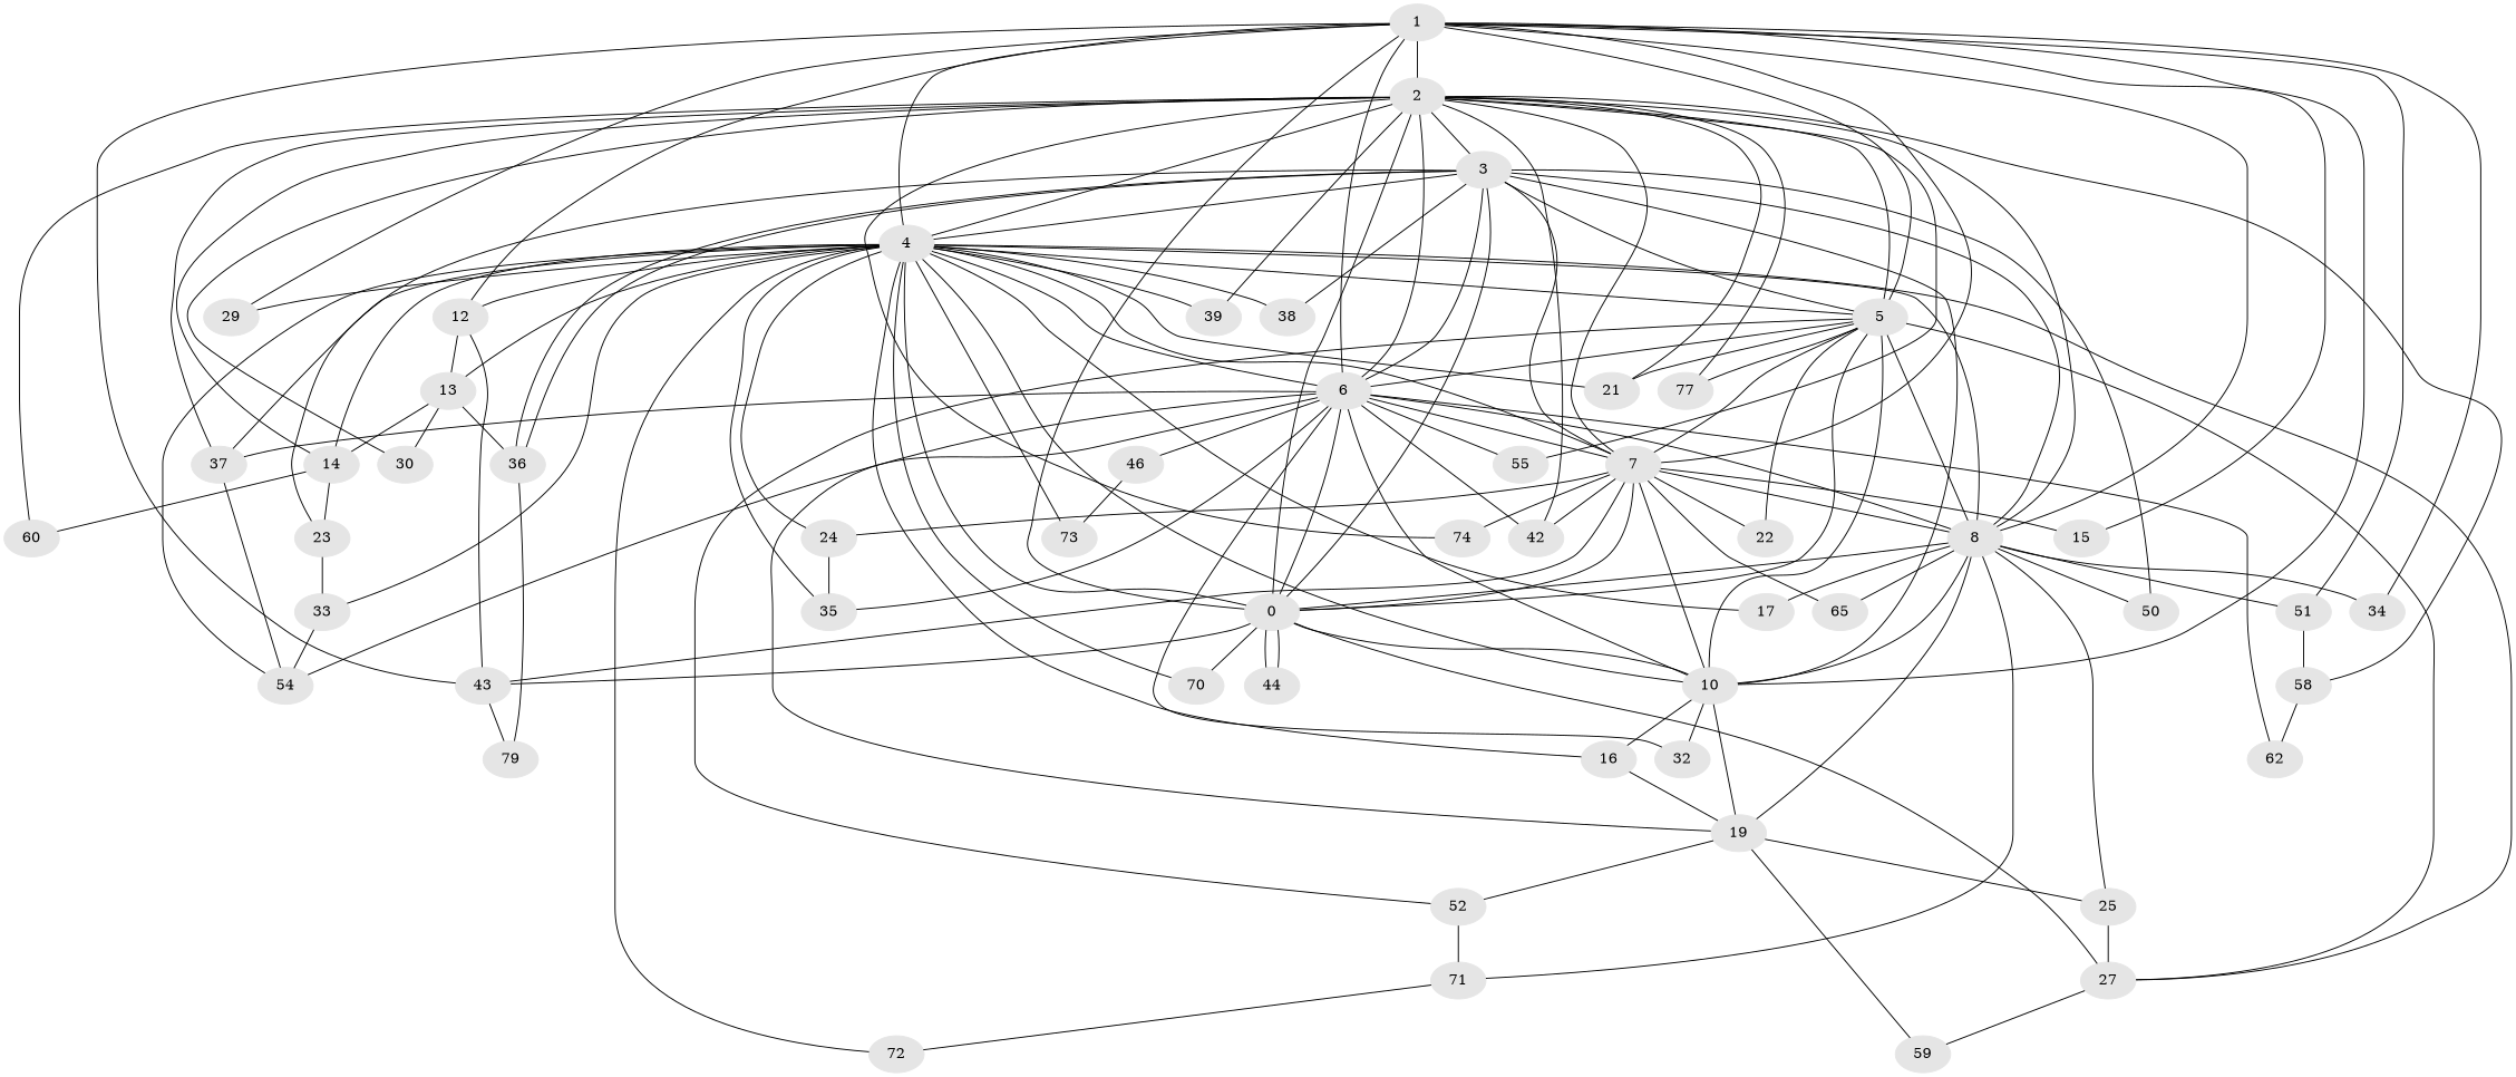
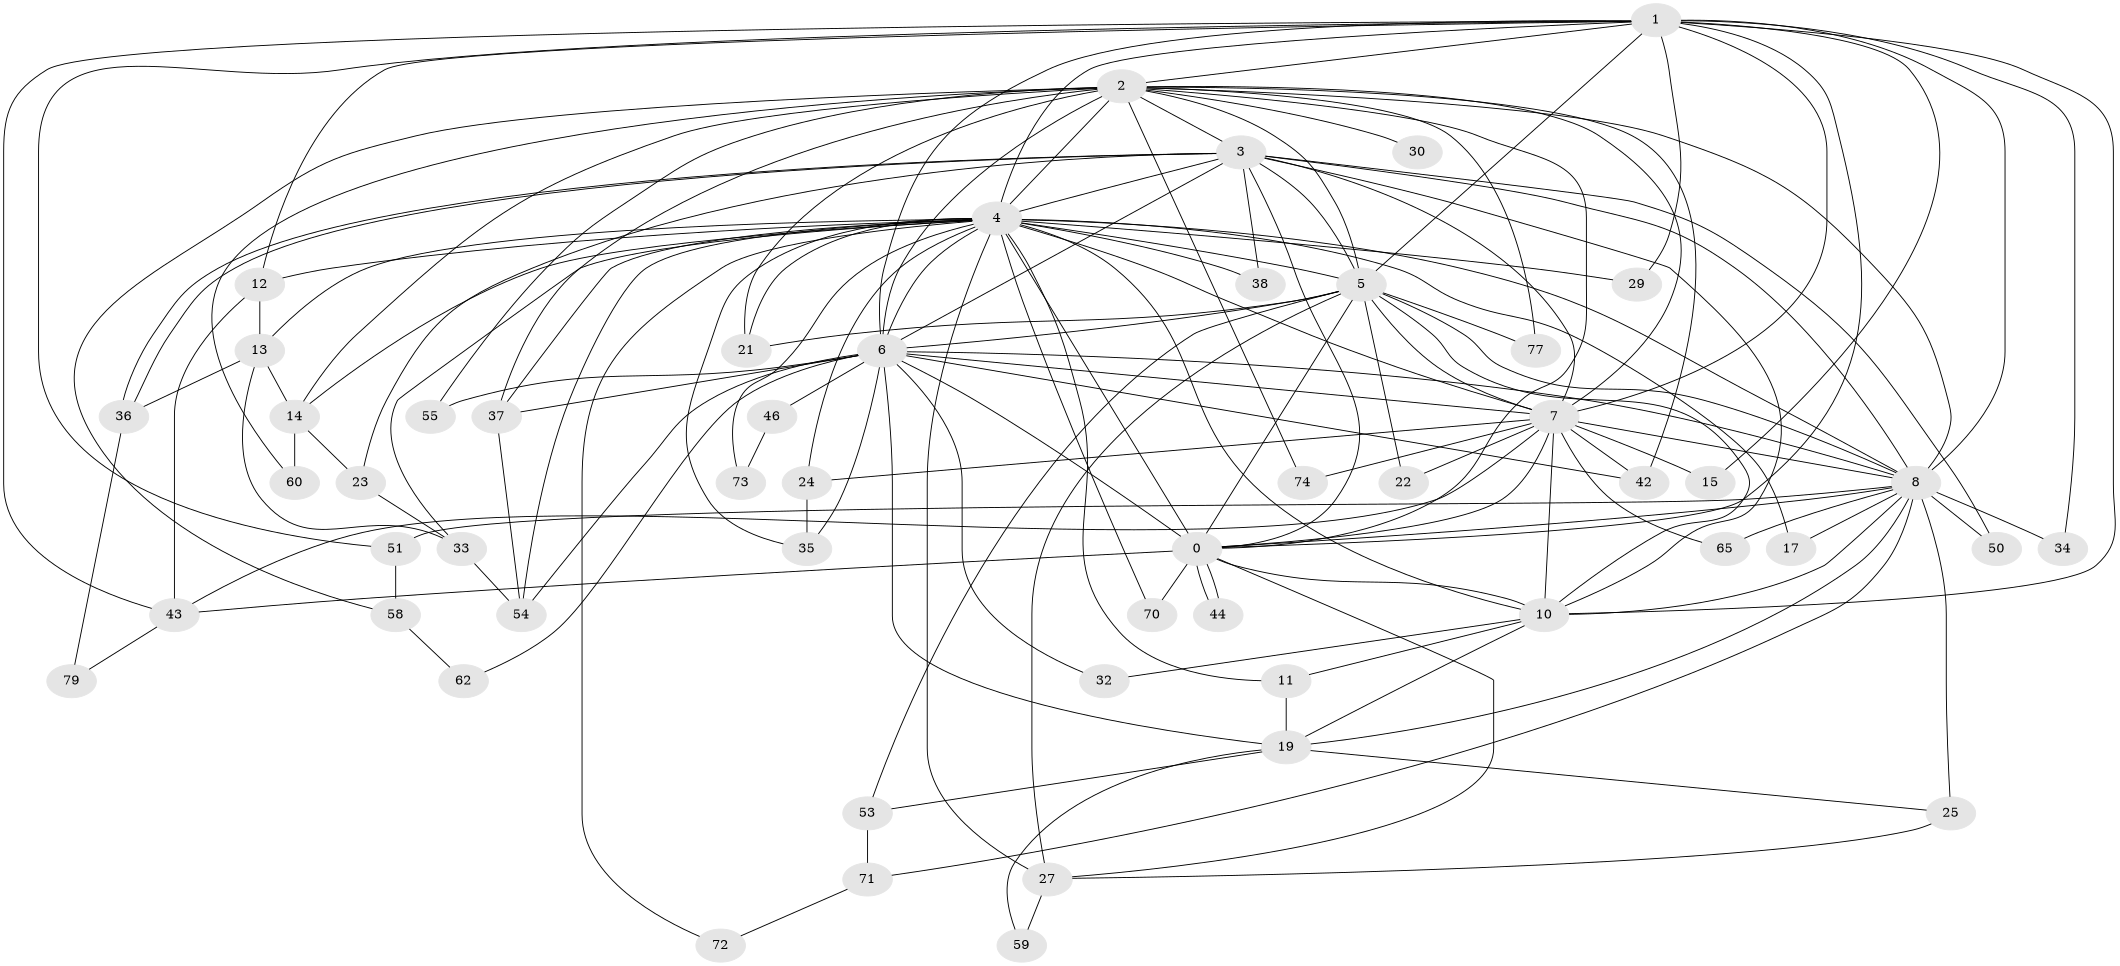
  graph {
    node [color=gray90 style=filled]
    1 [super="+49"]
    2 [super="+18"]
    4 [super="+11"]
    5 [super="+20"]
    6 [super="+56"]
    7 [super="+47"]
    8 [super="+28"]
    n8 [label=0 super="+31"]
    10 [super="+74"]
    12 [super="+52"]
    15
    29
    34
    43 [super="+67"]
    51
    3 [super="+66"]
    14 [super="+75"]
    21 [super="+61"]
    30
    37 [super="+40"]
-   39
    42
    55
    58 [super="+59"]
    60
    n26 [label=74]
    77
    23
    36 [super="+48"]
    38
    50
    13 [super="+45"]
-   16
+   16 [label=11]
    17
    24
    27 [super="+63"]
    33 [super="+68"]
    35 [super="+64"]
    54 [super="+69"]
    70
    72
    73
    22
-   53 [label=52]
+   53
    19 [super="+26"]
    32
    46
    62
    65
    25
    71
    44
    79
    n54 [label=59]
    1 -- 2
    1 -- 4
    1 -- 5
    1 -- 6 [weight=2]
    1 -- 7
    1 -- 8
    1 -- n8
    1 -- 10
    1 -- 12
    1 -- 15
    1 -- 29
    1 -- 34
    1 -- 43
    1 -- 51
    2 -- 4
    2 -- 5
    2 -- 6 [weight=2]
    2 -- 7
    2 -- 8
    2 -- n8
    2 -- 3
    2 -- 14
    2 -- 21
    2 -- 30
    2 -- 37 [weight=2]
-   2 -- 39
    2 -- 42
    2 -- 55
    2 -- 58
    2 -- 60
    2 -- n26
    2 -- 77
    4 -- 5
    4 -- 6
    4 -- 7
    4 -- 8 [weight=2]
    4 -- n8
    4 -- 10 [weight=2]
    4 -- 12
    4 -- 29
    4 -- 14
    4 -- 21
    4 -- 37
-   4 -- 39
    4 -- 38
    4 -- 13
    4 -- 16
    4 -- 17
    4 -- 24
    4 -- 27
    4 -- 33
    4 -- 35
    4 -- 54
    4 -- 70
    4 -- 72
    4 -- 73
    5 -- 6
    5 -- 7
    5 -- 8 [weight=2]
    5 -- n8
    5 -- 10
    5 -- 21
    5 -- 77
    5 -- 27
    5 -- 22
    5 -- 53
    6 -- 7
    6 -- 8
    6 -- n8
-   6 -- 10
    6 -- 37
    6 -- 42
    6 -- 55
    6 -- 35
    6 -- 54
    6 -- 19
    6 -- 32
    6 -- 46
    6 -- 62
    7 -- 8
    7 -- n8
    7 -- 10
    7 -- 15
    7 -- 43
    7 -- 42
    7 -- n26
    7 -- 24
    7 -- 22
    7 -- 65
    8 -- n8
    8 -- 10
    8 -- 34
    8 -- 51
    8 -- 50
    8 -- 17
    8 -- 19
    8 -- 65
    8 -- 25
    8 -- 71
    n8 -- 10
    n8 -- 43
    n8 -- 27
    n8 -- 70
    n8 -- 44
    n8 -- 44
    10 -- 16
    10 -- 19
    10 -- 32
    12 -- 43
    12 -- 13
    43 -- 79
    51 -- 58
    3 -- 4 [weight=2]
    3 -- 5
    3 -- 6
    3 -- 7
    3 -- 8
    3 -- n8
    3 -- 10
    3 -- 23
    3 -- 36
    3 -- 36
    3 -- 38
    3 -- 50
    14 -- 60
    14 -- 23
    37 -- 54
    58 -- 62
    23 -- 33
    36 -- 79
    13 -- 14
-   13 -- 30
+   13 -- 33
    13 -- 36
    16 -- 19
    24 -- 35
    27 -- n54
    33 -- 54
    53 -- 71
    19 -- 53
    19 -- 25
    19 -- n54
    46 -- 73
    25 -- 27
    71 -- 72
  }
